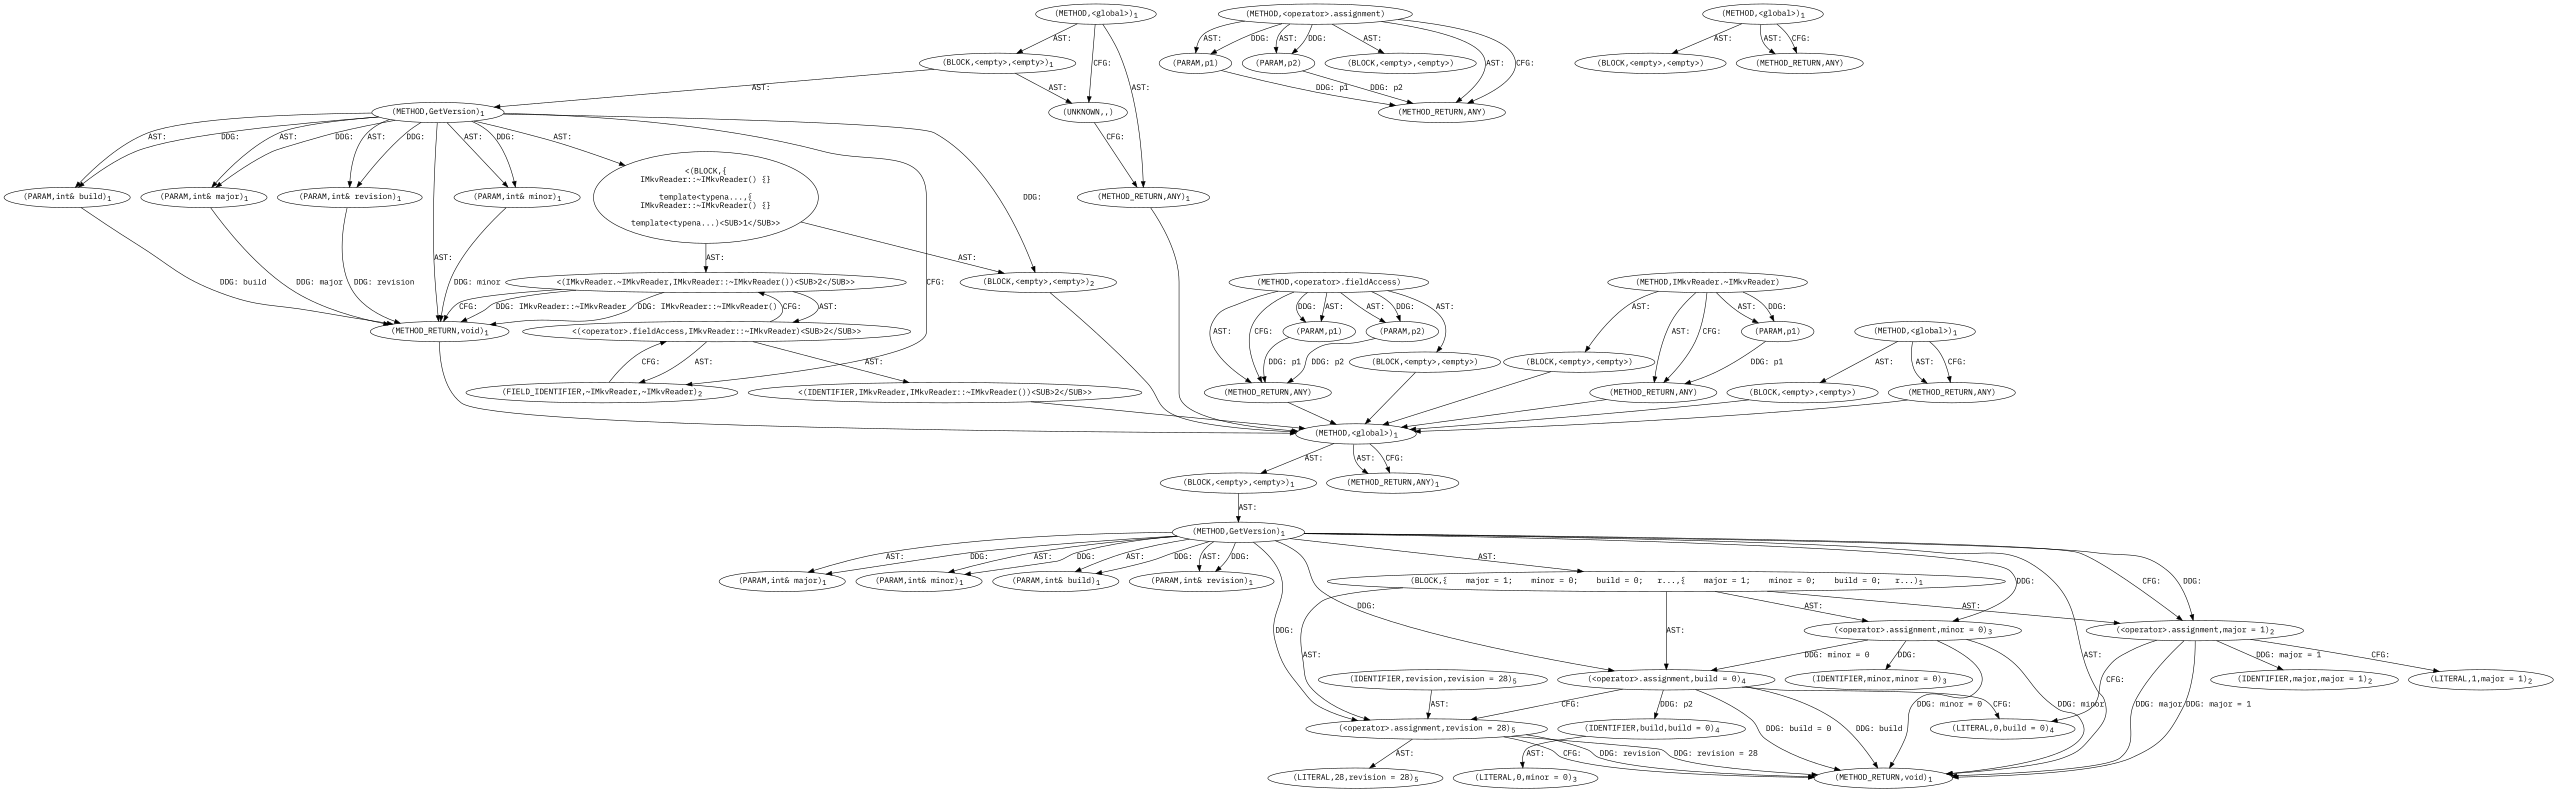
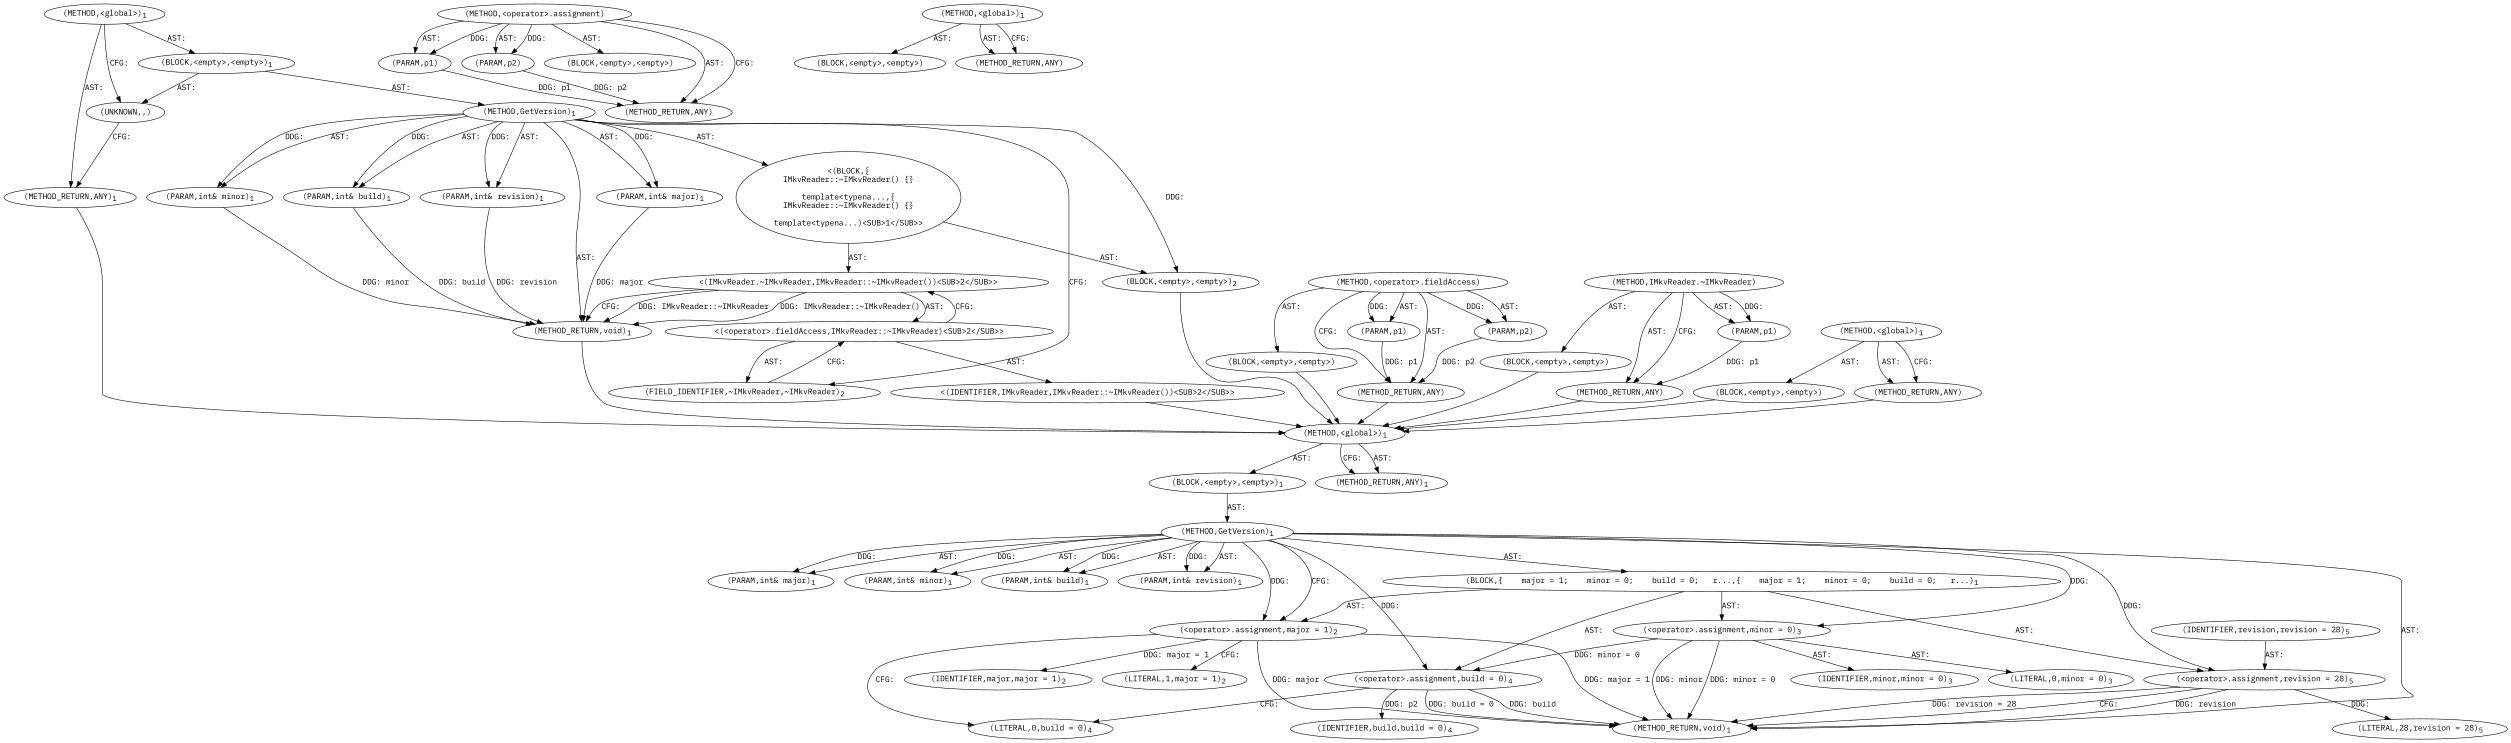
  digraph {
    fontname="IBM Plex Mono"
    node [fontname="IBM Plex Mono"]
    edge [fontname="IBM Plex Mono"]
    n1 [label=<(METHOD,&lt;global&gt;)<SUB>1</SUB>>]
    n2 [label=<(BLOCK,&lt;empty&gt;,&lt;empty&gt;)<SUB>1</SUB>>]
    n3 [label=<(METHOD_RETURN,ANY)<SUB>1</SUB>>]
    n4 [label=<(METHOD,GetVersion)<SUB>1</SUB>>]
    n5 [label=<(PARAM,int&amp; major)<SUB>1</SUB>>]
    n6 [label=<(PARAM,int&amp; minor)<SUB>1</SUB>>]
    n7 [label=<(PARAM,int&amp; build)<SUB>1</SUB>>]
    n8 [label=<(PARAM,int&amp; revision)<SUB>1</SUB>>]
    n9 [label=<(BLOCK,{    major = 1;    minor = 0;    build = 0;   r...,{    major = 1;    minor = 0;    build = 0;   r...)<SUB>1</SUB>>]
    n10 [label=<(&lt;operator&gt;.assignment,major = 1)<SUB>2</SUB>>]
    n11 [label=<(&lt;operator&gt;.assignment,minor = 0)<SUB>3</SUB>>]
    n12 [label=<(&lt;operator&gt;.assignment,build = 0)<SUB>4</SUB>>]
    n13 [label=<(&lt;operator&gt;.assignment,revision = 28)<SUB>5</SUB>>]
    n14 [label=<(METHOD_RETURN,void)<SUB>1</SUB>>]
    n15 [label=<(IDENTIFIER,major,major = 1)<SUB>2</SUB>>]
    n16 [label=<(LITERAL,1,major = 1)<SUB>2</SUB>>]
    n17 [label=<(LITERAL,0,build = 0)<SUB>4</SUB>>]
    n18 [label=<(IDENTIFIER,minor,minor = 0)<SUB>3</SUB>>]
    n19 [label=<(LITERAL,0,minor = 0)<SUB>3</SUB>>]
    n20 [label=<(IDENTIFIER,build,build = 0)<SUB>4</SUB>>]
    n21 [label=<(LITERAL,28,revision = 28)<SUB>5</SUB>>]
    n22 [label=<(IDENTIFIER,revision,revision = 28)<SUB>5</SUB>>]
    n23 [label=<(METHOD,&lt;operator&gt;.assignment)>]
    n24 [label=<(PARAM,p1)>]
    n25 [label=<(PARAM,p2)>]
    n26 [label=<(BLOCK,&lt;empty&gt;,&lt;empty&gt;)>]
    n27 [label=<(METHOD_RETURN,ANY)>]
    n28 [label=<(METHOD,&lt;global&gt;)<SUB>1</SUB>>]
    n29 [label=<(BLOCK,&lt;empty&gt;,&lt;empty&gt;)>]
    n30 [label=<(METHOD_RETURN,ANY)>]
    n31 [label=<(METHOD,&lt;global&gt;)<SUB>1</SUB>>]
    n32 [label=<(BLOCK,&lt;empty&gt;,&lt;empty&gt;)<SUB>1</SUB>>]
    n33 [label=<(UNKNOWN,,)>]
    n34 [label=<(METHOD_RETURN,ANY)<SUB>1</SUB>>]
    n35 [label=<(METHOD,GetVersion)<SUB>1</SUB>>]
    n36 [label=<(PARAM,int&amp; major)<SUB>1</SUB>>]
    n37 [label=<(PARAM,int&amp; minor)<SUB>1</SUB>>]
    n38 [label=<(PARAM,int&amp; build)<SUB>1</SUB>>]
    n39 [label=<(PARAM,int&amp; revision)<SUB>1</SUB>>]
    n40 [label="<(BLOCK,{\nIMkvReader::~IMkvReader() {}\n\ntemplate&lt;typena...,{\nIMkvReader::~IMkvReader() {}\n\ntemplate&lt;typena...)<SUB>1</SUB>>"]
    n41 [label=<(FIELD_IDENTIFIER,~IMkvReader,~IMkvReader)<SUB>2</SUB>>]
    n42 [label=<(BLOCK,&lt;empty&gt;,&lt;empty&gt;)<SUB>2</SUB>>]
    n43 [label=<(METHOD_RETURN,void)<SUB>1</SUB>>]
    n44 [label="<(IMkvReader.~IMkvReader,IMkvReader::~IMkvReader())<SUB>2</SUB>>"]
    n45 [label="<(&lt;operator&gt;.fieldAccess,IMkvReader::~IMkvReader)<SUB>2</SUB>>"]
    n46 [label="<(IDENTIFIER,IMkvReader,IMkvReader::~IMkvReader())<SUB>2</SUB>>"]
    n47 [label=<(METHOD,&lt;operator&gt;.fieldAccess)>]
    n48 [label=<(PARAM,p1)>]
    n49 [label=<(PARAM,p2)>]
    n50 [label=<(BLOCK,&lt;empty&gt;,&lt;empty&gt;)>]
    n51 [label=<(METHOD_RETURN,ANY)>]
    n52 [label=<(METHOD,IMkvReader.~IMkvReader)>]
    n53 [label=<(PARAM,p1)>]
    n54 [label=<(BLOCK,&lt;empty&gt;,&lt;empty&gt;)>]
    n55 [label=<(METHOD_RETURN,ANY)>]
    n56 [label=<(METHOD,&lt;global&gt;)<SUB>1</SUB>>]
    n57 [label=<(BLOCK,&lt;empty&gt;,&lt;empty&gt;)>]
    n58 [label=<(METHOD_RETURN,ANY)>]
    n1 -> n2 [label="AST: "]
    n1 -> n3 [label="AST: "]
    n1 -> n3 [label="CFG: "]
    n2 -> n4 [label="AST: "]
    n4 -> n5 [label="AST: "]
    n4 -> n5 [label="DDG: "]
    n4 -> n6 [label="AST: "]
    n4 -> n6 [label="DDG: "]
    n4 -> n7 [label="AST: "]
    n4 -> n7 [label="DDG: "]
    n4 -> n8 [label="AST: "]
    n4 -> n8 [label="DDG: "]
    n4 -> n9 [label="AST: "]
    n4 -> n10 [label="CFG: "]
    n4 -> n10 [label="DDG: "]
    n4 -> n11 [label="DDG: "]
    n4 -> n12 [label="DDG: "]
    n4 -> n13 [label="DDG: "]
    n4 -> n14 [label="AST: "]
    n9 -> n10 [label="AST: "]
    n9 -> n11 [label="AST: "]
    n9 -> n12 [label="AST: "]
    n9 -> n13 [label="AST: "]
    n10 -> n14 [label="DDG: major"]
    n10 -> n14 [label="DDG: major = 1"]
    n10 -> n15 [label="DDG: major = 1"]
    n10 -> n16 [label="CFG: "]
    n10 -> n17 [label="CFG: "]
    n11 -> n12 [label="DDG: minor = 0"]
    n11 -> n14 [label="DDG: minor"]
    n11 -> n14 [label="DDG: minor = 0"]
-   n11 -> n18 [label="DDG: "]
-   n20 -> n19 [label="AST: "]
-   n12 -> n13 [label="CFG: "]
+   n11 -> n18 [label="AST: "]
+   n11 -> n19 [label="AST: "]
    n12 -> n14 [label="DDG: build"]
    n12 -> n14 [label="DDG: build = 0"]
    n12 -> n17 [label="CFG: "]
    n12 -> n20 [label="DDG: p2"]
    n13 -> n14 [label="CFG: "]
    n13 -> n14 [label="DDG: revision"]
    n13 -> n14 [label="DDG: revision = 28"]
-   n13 -> n21 [label="AST: "]
+   n13 -> n21 [label="DDG: "]
    n22 -> n13 [label="AST: "]
    n23 -> n24 [label="AST: "]
    n23 -> n24 [label="DDG: "]
    n23 -> n25 [label="AST: "]
    n23 -> n25 [label="DDG: "]
    n23 -> n26 [label="AST: "]
    n23 -> n27 [label="AST: "]
    n23 -> n27 [label="CFG: "]
    n24 -> n27 [label="DDG: p1"]
    n25 -> n27 [label="DDG: p2"]
    n28 -> n29 [label="AST: "]
    n28 -> n30 [label="AST: "]
    n28 -> n30 [label="CFG: "]
    n31 -> n32 [label="AST: "]
    n31 -> n33 [label="CFG: "]
    n31 -> n34 [label="AST: "]
    n32 -> n33 [label="AST: "]
    n32 -> n35 [label="AST: "]
    n33 -> n34 [label="CFG: "]
    n34 -> n1
    n35 -> n36 [label="AST: "]
    n35 -> n36 [label="DDG: "]
    n35 -> n37 [label="AST: "]
    n35 -> n37 [label="DDG: "]
    n35 -> n38 [label="AST: "]
    n35 -> n38 [label="DDG: "]
    n35 -> n39 [label="AST: "]
    n35 -> n39 [label="DDG: "]
    n35 -> n40 [label="AST: "]
    n35 -> n41 [label="CFG: "]
    n35 -> n42 [label="DDG: "]
    n35 -> n43 [label="AST: "]
    n36 -> n43 [label="DDG: major"]
    n37 -> n43 [label="DDG: minor"]
    n38 -> n43 [label="DDG: build"]
    n39 -> n43 [label="DDG: revision"]
    n40 -> n42 [label="AST: "]
    n40 -> n44 [label="AST: "]
    n41 -> n45 [label="CFG: "]
    n42 -> n1
    n43 -> n1
    n44 -> n43 [label="CFG: "]
    n44 -> n43 [label="DDG: IMkvReader::~IMkvReader"]
    n44 -> n43 [label="DDG: IMkvReader::~IMkvReader()"]
    n44 -> n45 [label="AST: "]
    n45 -> n41 [label="AST: "]
    n45 -> n44 [label="CFG: "]
    n45 -> n46 [label="AST: "]
    n46 -> n1
    n47 -> n48 [label="AST: "]
    n47 -> n48 [label="DDG: "]
    n47 -> n49 [label="AST: "]
    n47 -> n49 [label="DDG: "]
    n47 -> n50 [label="AST: "]
    n47 -> n51 [label="AST: "]
    n47 -> n51 [label="CFG: "]
    n48 -> n51 [label="DDG: p1"]
    n49 -> n51 [label="DDG: p2"]
    n50 -> n1
    n51 -> n1
    n52 -> n53 [label="AST: "]
    n52 -> n53 [label="DDG: "]
    n52 -> n54 [label="AST: "]
    n52 -> n55 [label="AST: "]
    n52 -> n55 [label="CFG: "]
    n53 -> n55 [label="DDG: p1"]
    n54 -> n1
    n55 -> n1
    n56 -> n57 [label="AST: "]
    n56 -> n58 [label="AST: "]
    n56 -> n58 [label="CFG: "]
    n57 -> n1
    n58 -> n1
  }
